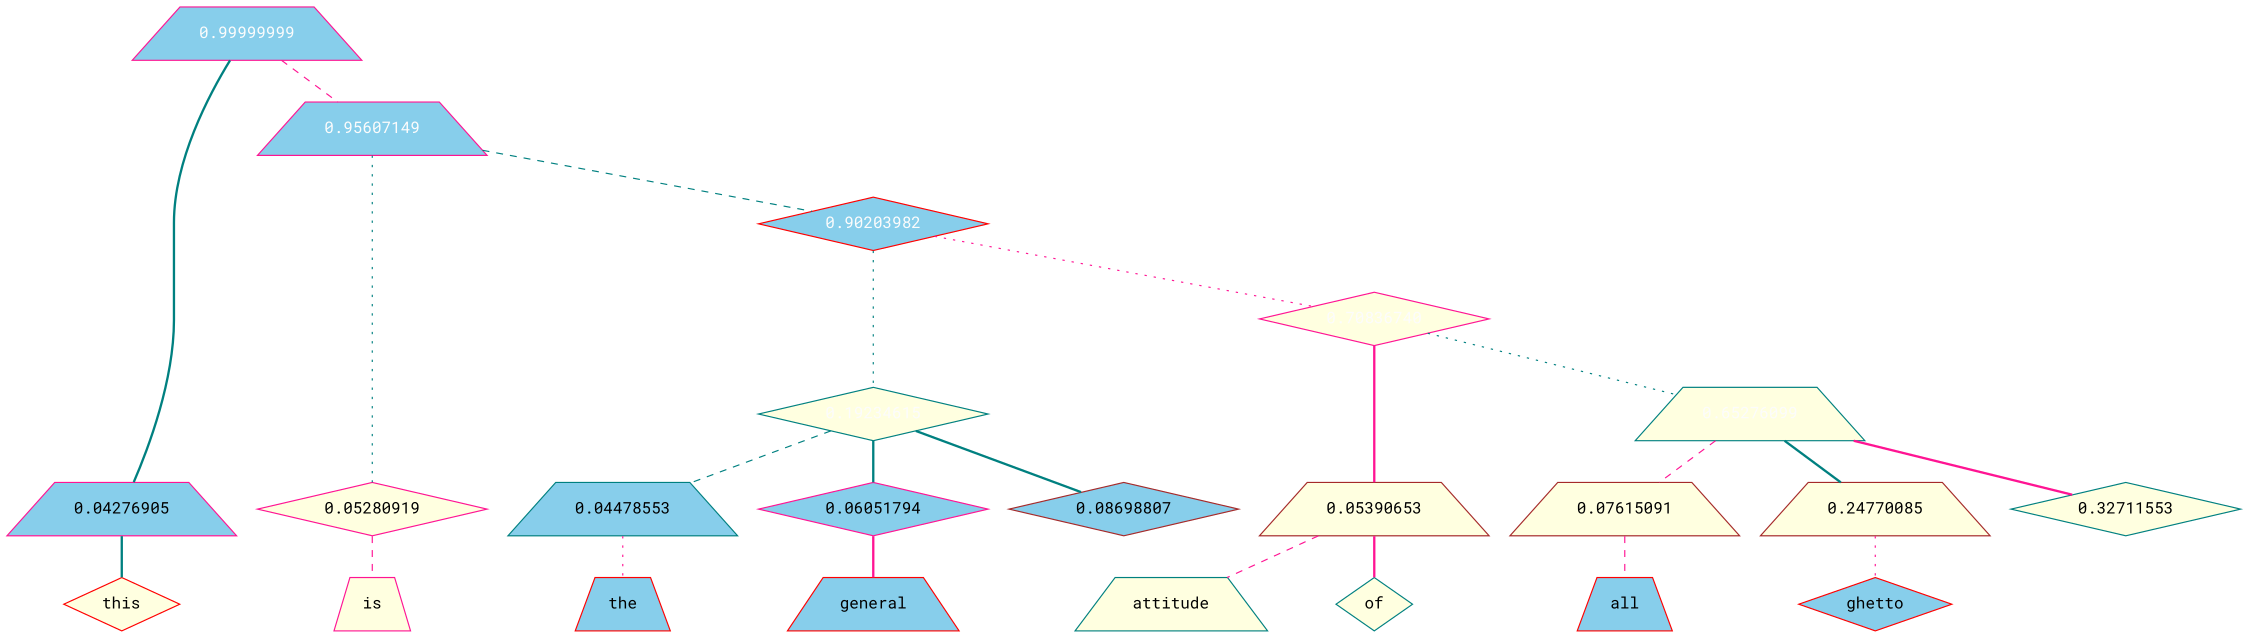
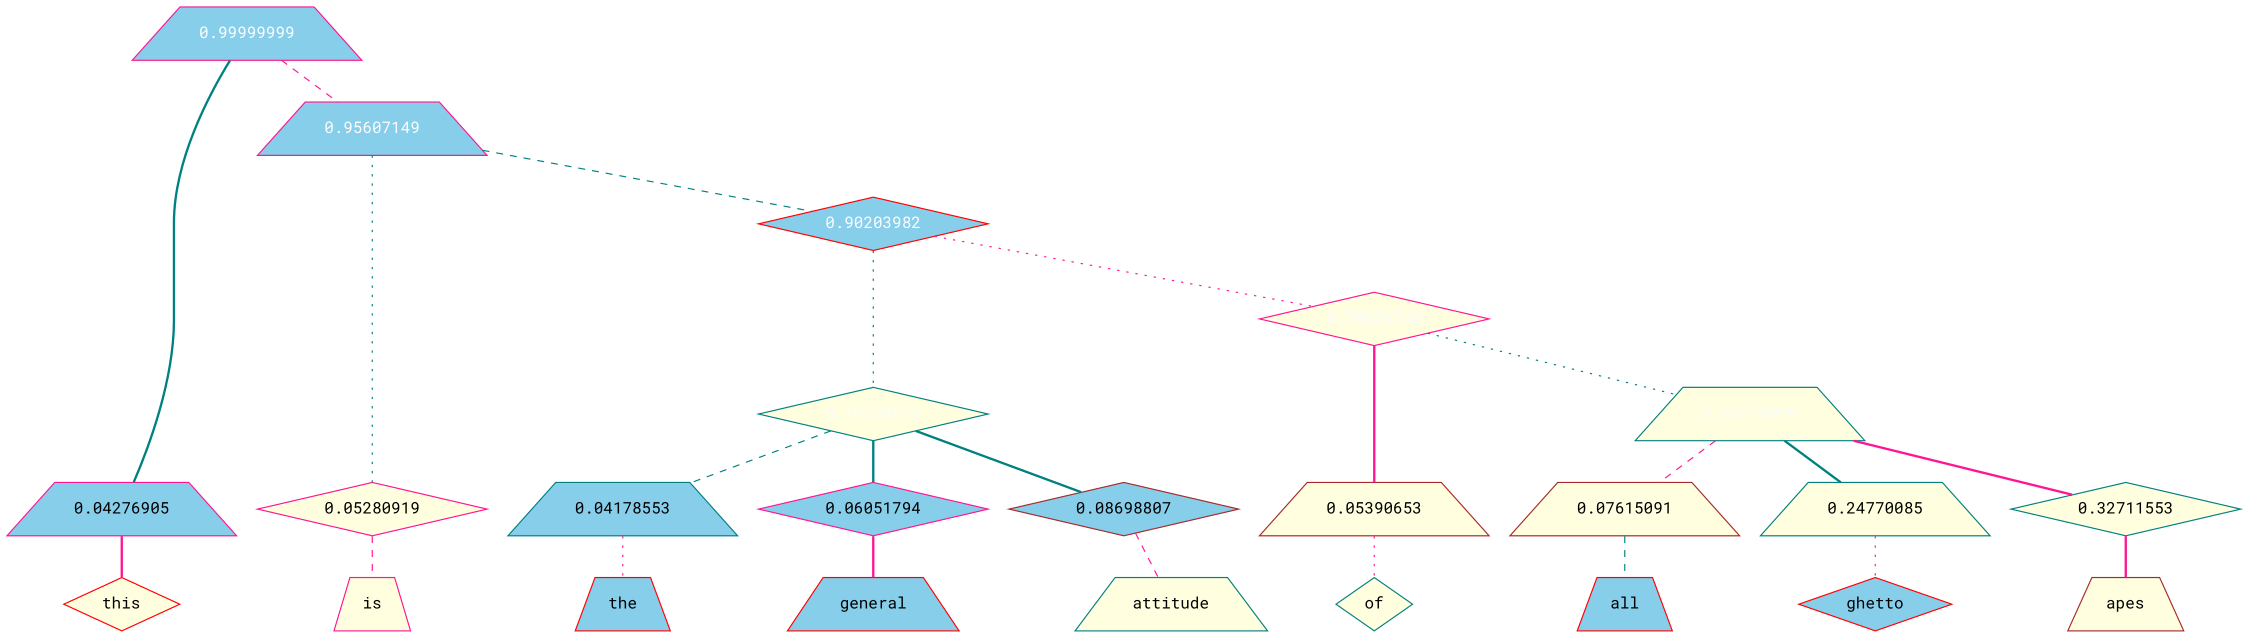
  graph {
    fontname="Roboto Mono"
    node [color=deeppink fillcolor=lightyellow fontname="Roboto Mono" format=png nodesep=0.001 ordering=out overlap_scaling=0.01 ranksep=0.001 shape=trapezium style=filled]
    edge [color=deeppink fontname="Roboto Mono" style=bold]
    n1 [color=red height=0.15 label=this shape=diamond style="filled,solid" width=0.15]
    n2 [height=0.15 label=is style="filled,solid" width=0.15]
    n3 [color=red fillcolor=skyblue height=0.15 label=the style="filled,solid" width=0.15]
    n4 [color=red fillcolor=skyblue height=0.15 label=general style="filled,solid" width=0.15]
    n5 [color=teal height=0.15 label=attitude style="filled,solid" width=0.15]
    n6 [color=teal height=0.15 label=of shape=diamond style="filled,solid" width=0.15]
    n7 [color=red fillcolor=skyblue height=0.15 label=all style="filled,solid" width=0.15]
    n8 [color=red fillcolor=skyblue height=0.15 label=ghetto shape=diamond style="filled,solid" width=0.15]
+   n9 [color=brown height=0.15 label=apes style="filled,solid" width=0.15]
    n10 [fillcolor=skyblue fontcolor=black height=0.15 label=0.04276905 width=0.15]
    n11 [fontcolor=black height=0.15 label=0.05280919 shape=diamond width=0.15]
-   n12 [color=teal fillcolor=skyblue fontcolor=black height=0.15 label=0.04478553 width=0.15]
+   n12 [color=teal fillcolor=skyblue fontcolor=black height=0.15 label=0.04178553 width=0.15]
    n13 [fillcolor=skyblue fontcolor=black height=0.15 label=0.06051794 shape=diamond width=0.15]
    n14 [color=brown fillcolor=skyblue fontcolor=black height=0.15 label=0.08698807 shape=diamond width=0.15]
    n15 [color=brown fontcolor=black height=0.15 label=0.05390653 width=0.15]
    n16 [color=brown fontcolor=black height=0.15 label=0.07615091 width=0.15]
-   n17 [color=brown fontcolor=black height=0.15 label=0.24770085 width=0.15]
+   n17 [color=teal fontcolor=black height=0.15 label=0.24770085 width=0.15]
    n18 [color=teal fontcolor=black height=0.15 label=0.32711553 shape=diamond width=0.15]
    n19 [fillcolor=skyblue fontcolor=grey99 height=0.15 label=0.99999999 width=0.15]
    n20 [fillcolor=skyblue fontcolor=grey99 height=0.15 label=0.95607149 width=0.15]
    n21 [color=red fillcolor=skyblue fontcolor=grey99 height=0.15 label=0.90203982 shape=diamond width=0.15]
    n22 [color=teal fontcolor=grey99 height=0.15 label=0.19234615 shape=diamond width=0.15]
    n23 [fontcolor=grey99 height=0.15 label=0.70836740 shape=diamond width=0.15]
    n24 [color=teal fontcolor=grey99 height=0.15 label=0.65276099 width=0.15]
    subgraph sub_1 {
      rank=same
      n1
      n2
      n3
      n4
      n5
      n6
      n7
      n8
+     n9
    }
    subgraph sub_2 {
      rank=same
      n10
      n11
      n12
      n13
      n14
      n15
      n16
      n17
      n18
    }
-   n10 -- n1 [color=teal]
+   n10 -- n1
    n11 -- n2 [style=dashed]
    n12 -- n3 [style=dotted]
    n13 -- n4
-   n15 -- n5 [style=dashed]
-   n15 -- n6
-   n16 -- n7 [style=dashed]
+   n14 -- n5 [style=dashed]
+   n15 -- n6 [style=dotted]
+   n16 -- n7 [color=teal style=dashed]
    n17 -- n8 [style=dotted]
+   n18 -- n9
    n19 -- n10 [color=teal]
    n19 -- n20 [style=dashed]
    n20 -- n11 [color=teal style=dotted]
    n20 -- n21 [color=teal style=dashed]
    n21 -- n22 [color=teal style=dotted]
    n21 -- n23 [style=dotted]
    n22 -- n12 [color=teal style=dashed]
    n22 -- n13 [color=teal]
    n22 -- n14 [color=teal]
    n23 -- n15
    n23 -- n24 [color=teal style=dotted]
    n24 -- n16 [style=dashed]
    n24 -- n17 [color=teal]
    n24 -- n18
  }
